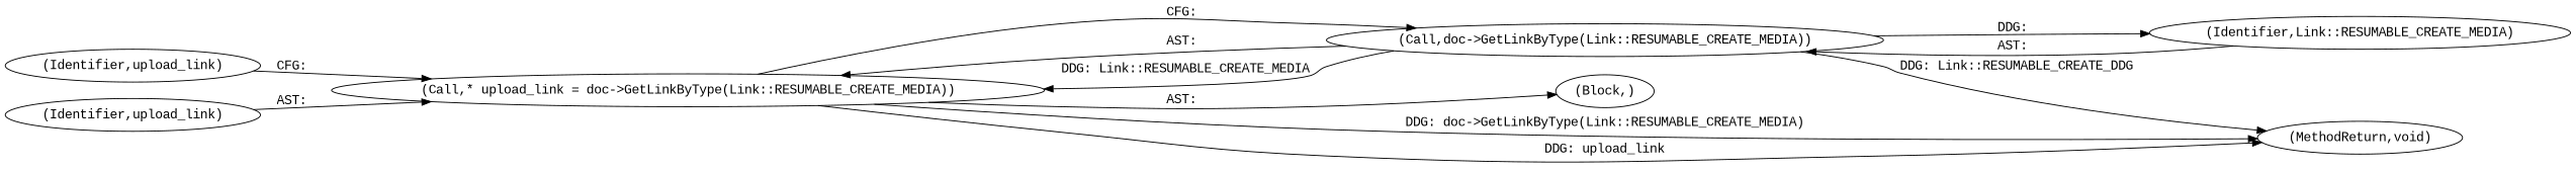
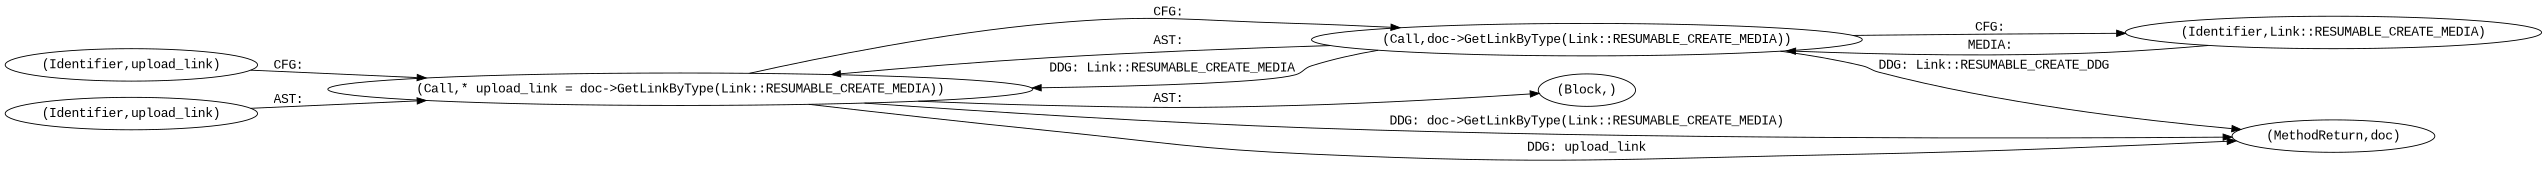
  digraph {
    fontname="Liberation Mono"
    rankdir=LR
    node [fontname="Liberation Mono"]
    edge [fontname="Liberation Mono"]
    n1 [label="(Call,* upload_link = doc->GetLinkByType(Link::RESUMABLE_CREATE_MEDIA))"]
    n2 [label="(Call,doc->GetLinkByType(Link::RESUMABLE_CREATE_MEDIA))"]
    n3 [label="(Block,)"]
-   n4 [label="(MethodReturn,void)"]
+   n4 [label="(MethodReturn,doc)"]
    n5 [label="(Identifier,Link::RESUMABLE_CREATE_MEDIA)"]
    n6 [label="(Identifier,upload_link)"]
    n7 [label="(Identifier,upload_link)"]
    n1 -> n2 [label="CFG: "]
    n1 -> n3 [label="AST: "]
    n1 -> n4 [label="DDG: doc->GetLinkByType(Link::RESUMABLE_CREATE_MEDIA)"]
    n1 -> n4 [label="DDG: upload_link"]
    n2 -> n1 [label="AST: "]
    n2 -> n1 [label="DDG: Link::RESUMABLE_CREATE_MEDIA"]
    n2 -> n4 [label="DDG: Link::RESUMABLE_CREATE_DDG"]
-   n2 -> n5 [label="DDG: "]
-   n5 -> n2 [label="AST: "]
+   n2 -> n5 [label="CFG: "]
+   n5 -> n2 [label="MEDIA: "]
    n6 -> n1 [label="CFG: "]
    n7 -> n1 [label="AST: "]
  }
